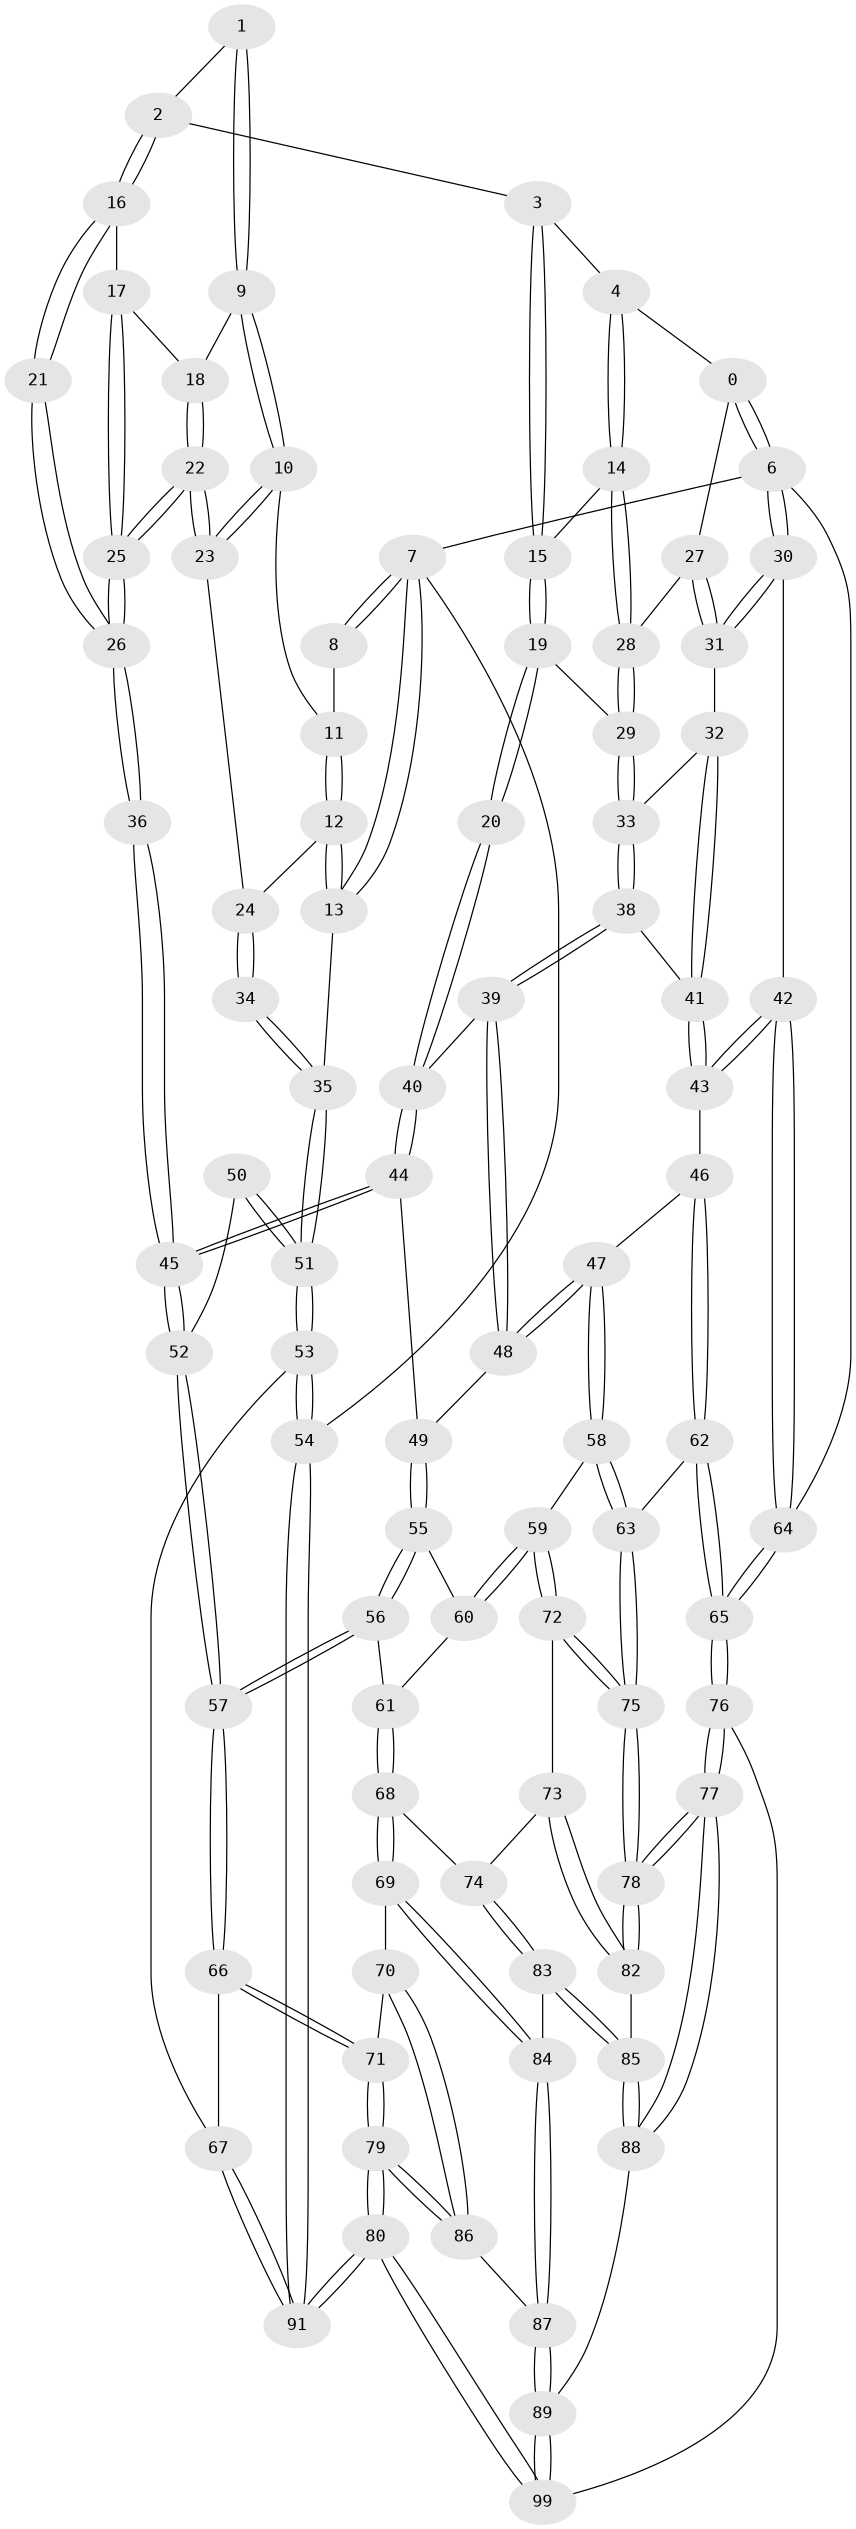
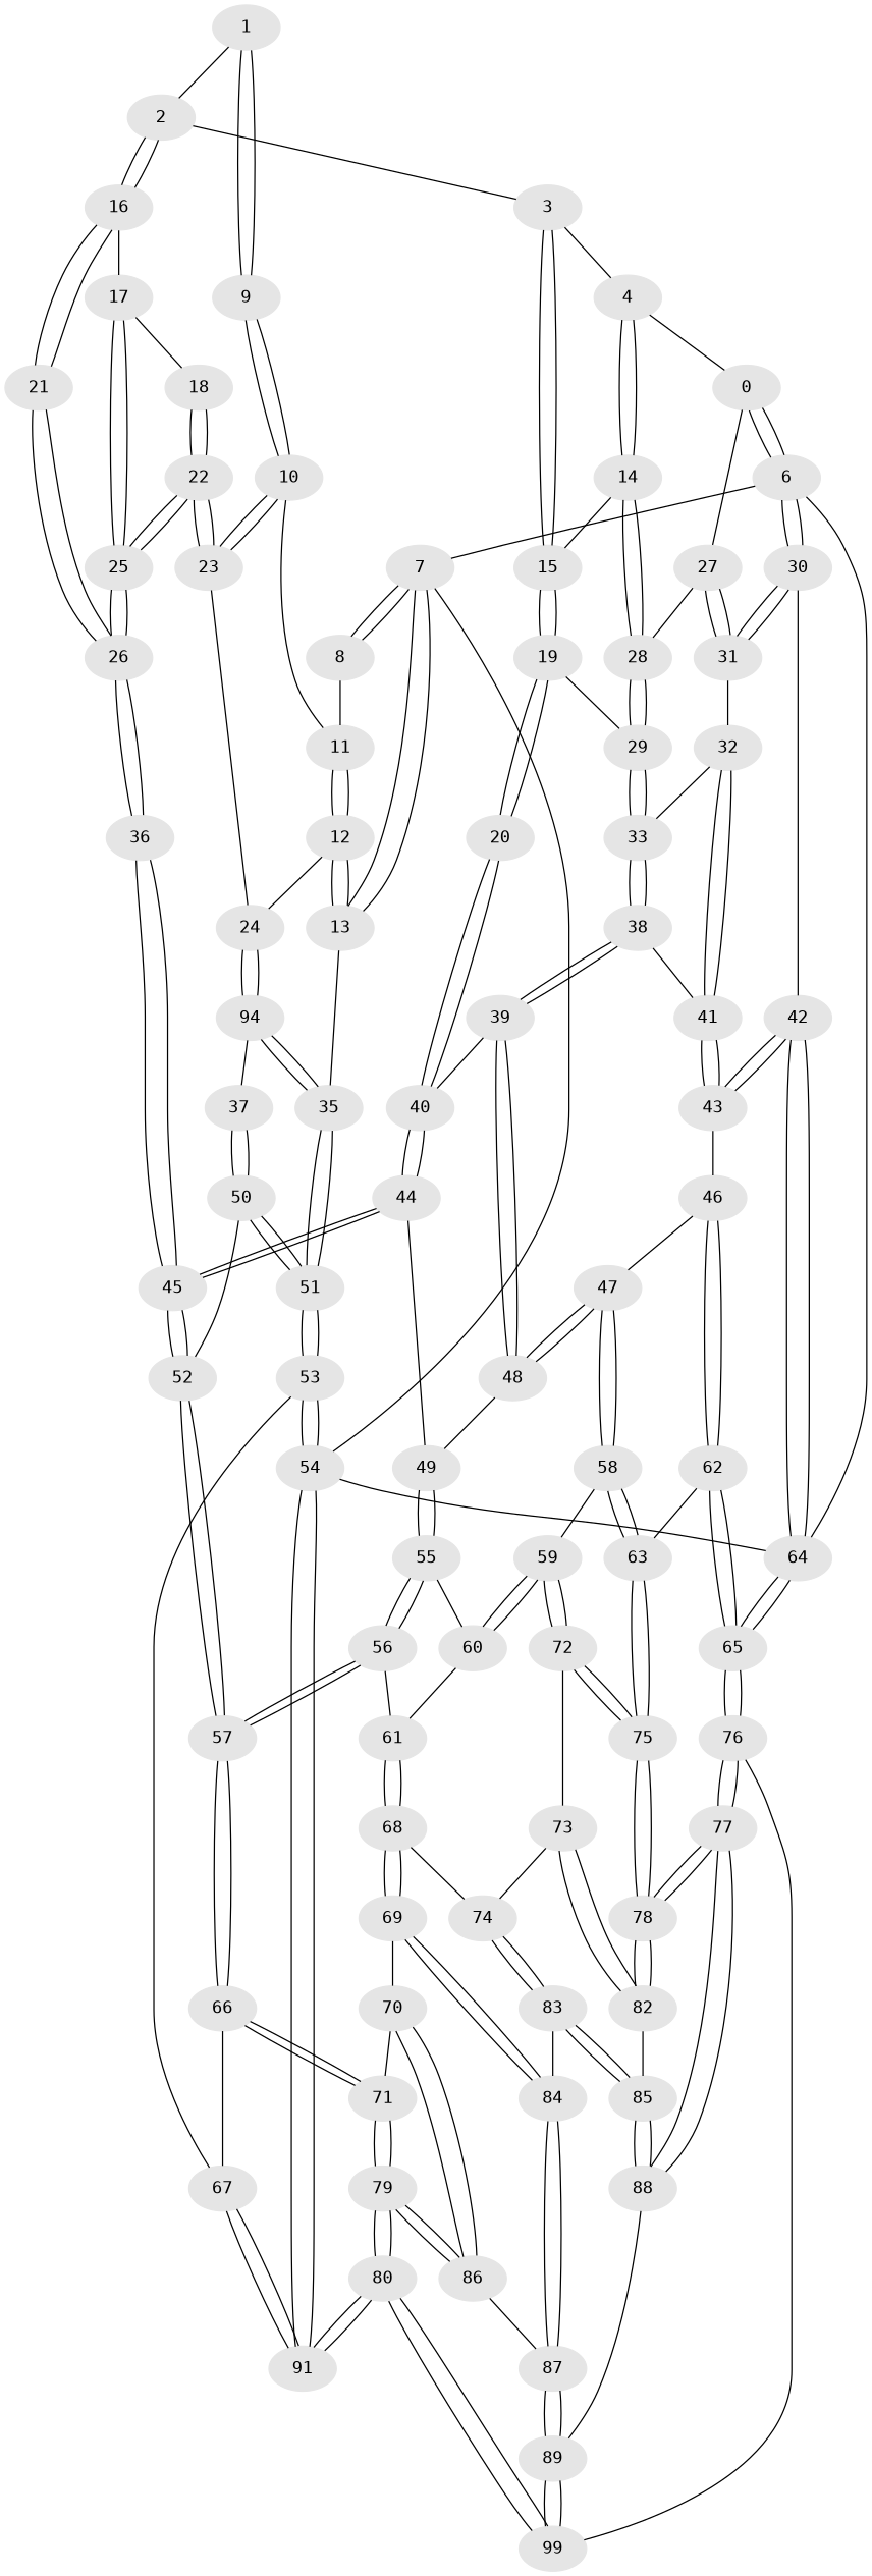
  graph {
    fontname="DejaVu Sans Mono"
    node [color=gray90 fontname="DejaVu Sans Mono" style=filled]
    edge [fontname="DejaVu Sans Mono"]
    1
    2
    9
    3
    16
    10
    18
    4
    15
    17
    21
    n12 [label=0]
    14
    19
    6
    27
    28
    7
    30
    64
    31
    8
    13
    54
    42
    65
    11
    35
    n29 [label=91]
    12
    23
    22
    24
-   34
+   34 [label=94]
    51
    29
    20
    25
    26
    40
    33
    44
    36
+   37
    45
    32
    38
    43
    41
    39
    50
    53
    52
    48
    49
    46
    47
    62
    55
    57
    58
    63
    59
    56
    60
    67
    66
    61
    68
    71
    72
    75
    73
    69
    74
    76
    78
    77
    n79 [label=99]
    79
    70
    84
    83
    86
    87
    80
    82
    85
    88
    89
    1 -- 2
    1 -- 9
    1 -- 9
    2 -- 3
    2 -- 16
    2 -- 16
    9 -- 10
    9 -- 10
-   9 -- 18
    3 -- 4
    3 -- 15
    3 -- 15
    16 -- 17
    16 -- 21
    16 -- 21
    10 -- 11
    10 -- 23
    10 -- 23
    18 -- 22
    18 -- 22
    4 -- n12
    4 -- 14
    4 -- 14
    15 -- 19
    15 -- 19
    17 -- 18
    17 -- 25
    17 -- 25
    21 -- 26
    21 -- 26
    n12 -- 6
    n12 -- 6
    n12 -- 27
    14 -- 15
    14 -- 28
    14 -- 28
    19 -- 29
    19 -- 20
    19 -- 20
    6 -- 7
    6 -- 30
    6 -- 30
    6 -- 64
    27 -- 28
    27 -- 31
    27 -- 31
    28 -- 29
    28 -- 29
    7 -- 8
    7 -- 8
    7 -- 13
    7 -- 13
    7 -- 54
    30 -- 31
    30 -- 31
    30 -- 42
    64 -- 65
    64 -- 65
    31 -- 32
    8 -- 11
    13 -- 35
+   54 -- 64
    54 -- n29
    54 -- n29
    42 -- 64
    42 -- 64
    42 -- 43
    42 -- 43
    65 -- 76
    65 -- 76
    11 -- 12
    11 -- 12
    35 -- 51
    35 -- 51
    12 -- 13
    12 -- 13
    12 -- 24
    23 -- 24
    22 -- 23
    22 -- 23
    22 -- 25
    22 -- 25
    24 -- 34
    24 -- 34
    34 -- 35
    34 -- 35
+   34 -- 37
    51 -- 53
    51 -- 53
    29 -- 33
    29 -- 33
    20 -- 40
    20 -- 40
    25 -- 26
    25 -- 26
    26 -- 36
    26 -- 36
    40 -- 44
    40 -- 44
    33 -- 38
    33 -- 38
    44 -- 45
    44 -- 45
    44 -- 49
    36 -- 45
    36 -- 45
+   37 -- 50
+   37 -- 50
    45 -- 52
    45 -- 52
    32 -- 33
    32 -- 41
    32 -- 41
    38 -- 41
    38 -- 39
    38 -- 39
    43 -- 46
    41 -- 43
    41 -- 43
    39 -- 40
    39 -- 48
    39 -- 48
    50 -- 51
    50 -- 51
    50 -- 52
    53 -- 54
    53 -- 54
    53 -- 67
    52 -- 57
    52 -- 57
    48 -- 49
    49 -- 55
    49 -- 55
    46 -- 47
    46 -- 62
    46 -- 62
    47 -- 48
    47 -- 48
    47 -- 58
    47 -- 58
    62 -- 65
    62 -- 65
    62 -- 63
    55 -- 56
    55 -- 56
    55 -- 60
    57 -- 66
    57 -- 66
    58 -- 63
    58 -- 63
    58 -- 59
    63 -- 75
    63 -- 75
    59 -- 60
    59 -- 60
    59 -- 72
    59 -- 72
    56 -- 57
    56 -- 57
    56 -- 61
    60 -- 61
    67 -- n29
    67 -- n29
    66 -- 67
    66 -- 71
    66 -- 71
    61 -- 68
    61 -- 68
    68 -- 69
    68 -- 69
    68 -- 74
    71 -- 79
    71 -- 79
    72 -- 75
    72 -- 75
    72 -- 73
    75 -- 78
    75 -- 78
    73 -- 74
    73 -- 82
    73 -- 82
    69 -- 70
    69 -- 84
    69 -- 84
    74 -- 83
    74 -- 83
    76 -- 77
    76 -- 77
    76 -- n79
    78 -- 82
    78 -- 82
    77 -- 78
    77 -- 78
    77 -- 88
    77 -- 88
    79 -- 86
    79 -- 86
    79 -- 80
    79 -- 80
    70 -- 71
    70 -- 86
    70 -- 86
    84 -- 87
    84 -- 87
    83 -- 84
    83 -- 85
    83 -- 85
    86 -- 87
    87 -- 89
    87 -- 89
    80 -- n29
    80 -- n29
    80 -- n79
    80 -- n79
    82 -- 85
    85 -- 88
    85 -- 88
    88 -- 89
    89 -- n79
    89 -- n79
  }
